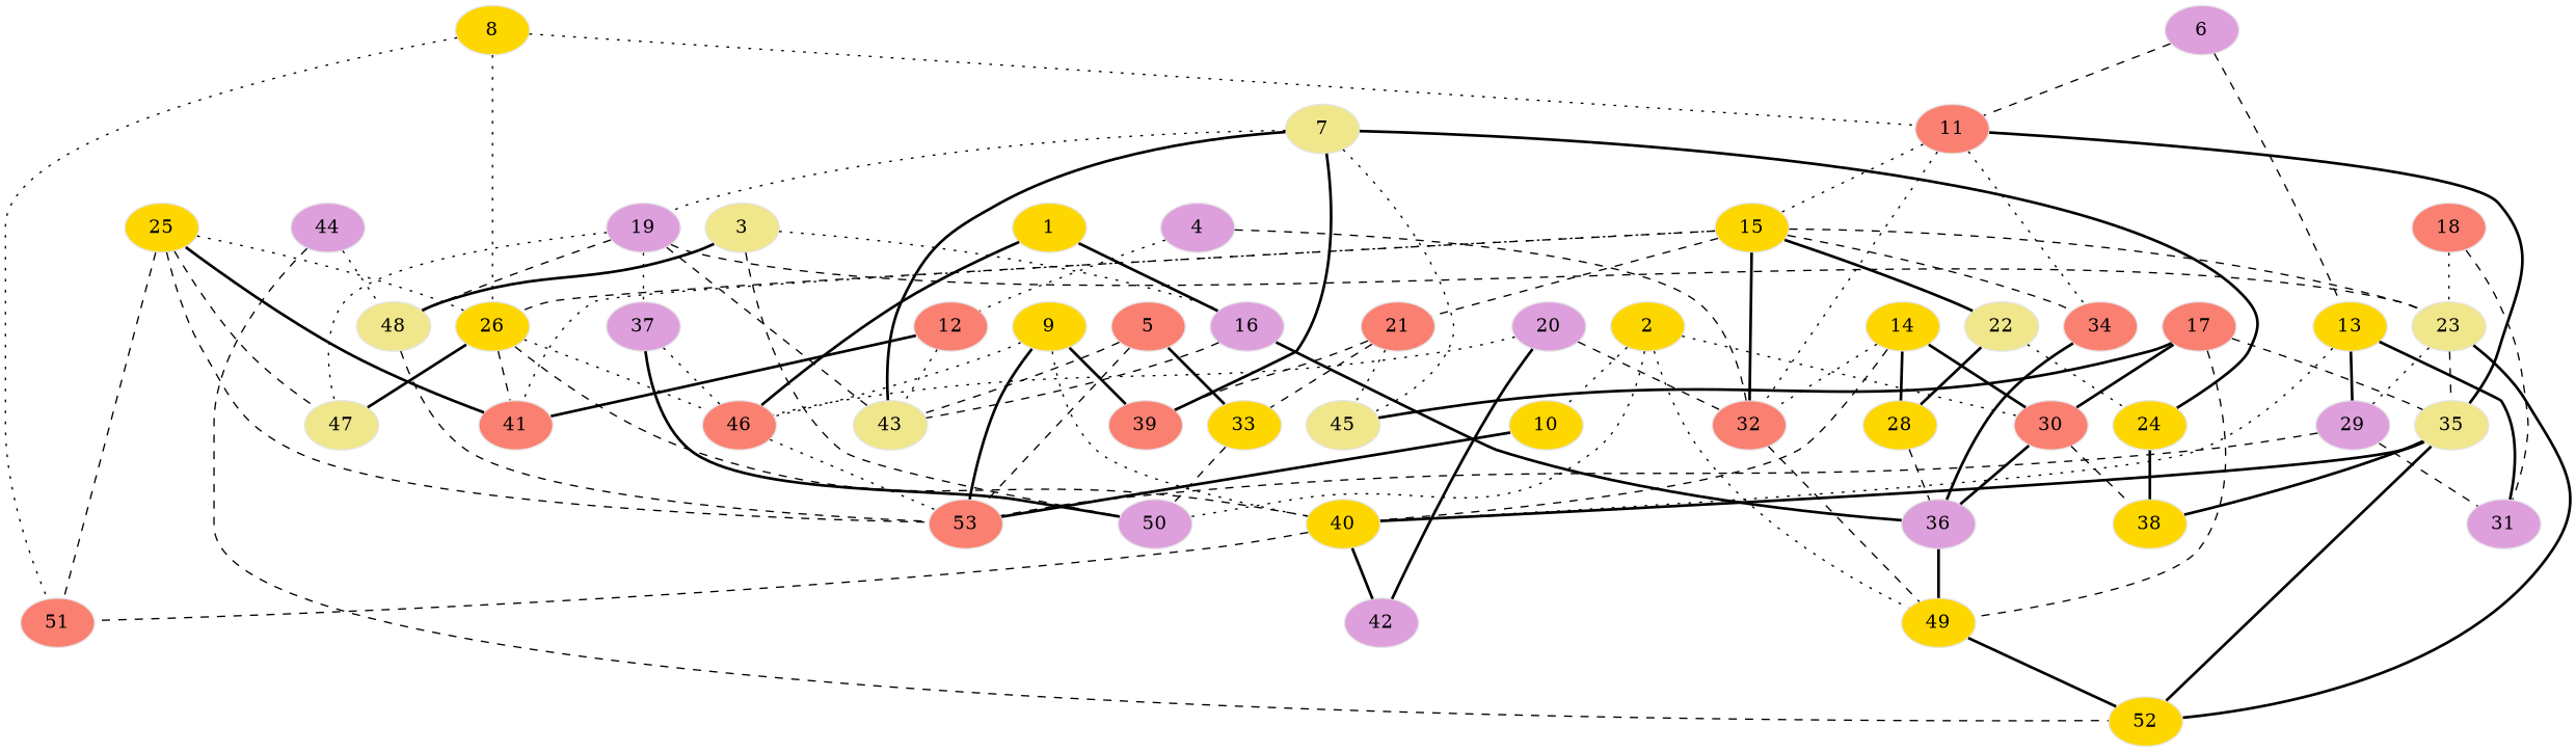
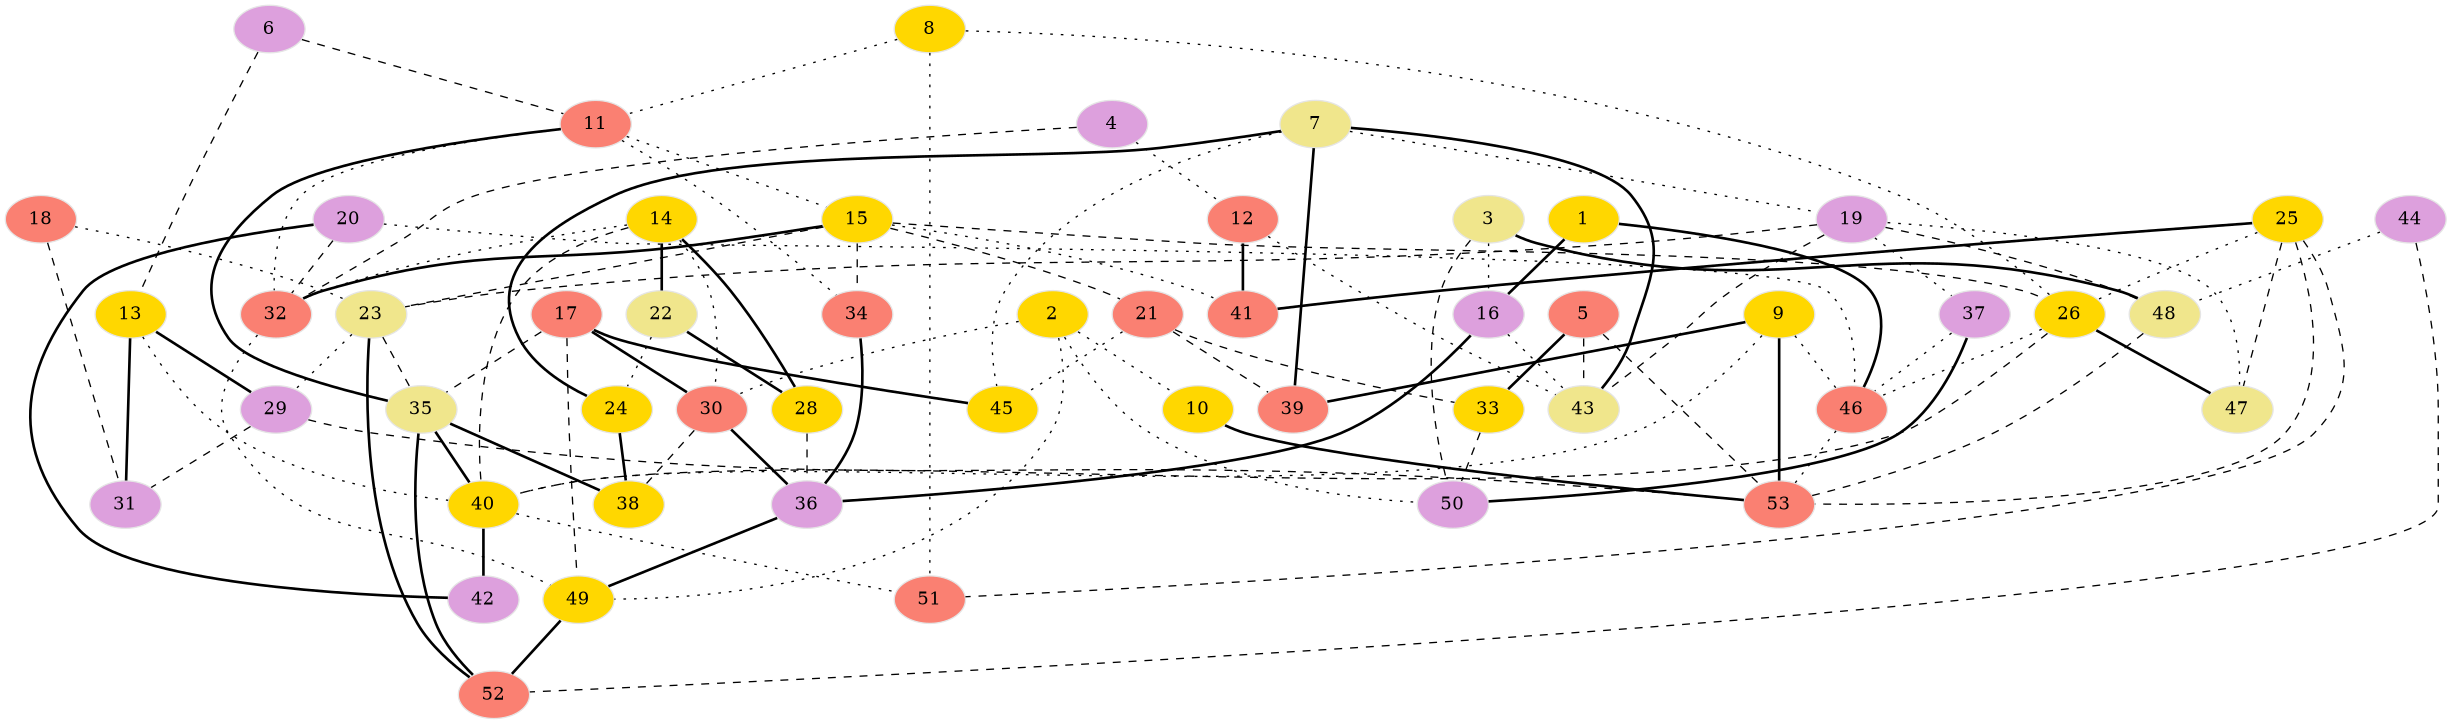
  graph {
    node [color=gray90 fillcolor=gold style=filled]
    edge [style=dotted]
    16 [fillcolor=plum]
    1
    46 [fillcolor=salmon]
    43 [fillcolor=khaki]
    36 [fillcolor=plum]
    53 [fillcolor=salmon]
    2
    10
    30 [fillcolor=salmon]
    49
    50 [fillcolor=plum]
    38
-   52
+   52 [fillcolor=salmon]
    3 [fillcolor=khaki]
    48 [fillcolor=khaki]
    4 [fillcolor=plum]
    12 [fillcolor=salmon]
    32 [fillcolor=salmon]
    41 [fillcolor=salmon]
    5 [fillcolor=salmon]
    33
    6 [fillcolor=plum]
    11 [fillcolor=salmon]
    13
    15
    34 [fillcolor=salmon]
    35 [fillcolor=khaki]
    40
    29 [fillcolor=plum]
    31 [fillcolor=plum]
    7 [fillcolor=khaki]
    19 [fillcolor=plum]
    24
    39 [fillcolor=salmon]
-   45 [fillcolor=khaki]
+   45
    23 [fillcolor=khaki]
    37 [fillcolor=plum]
    47 [fillcolor=khaki]
    8
    26
    51 [fillcolor=salmon]
    9
    42 [fillcolor=plum]
    21 [fillcolor=salmon]
    22 [fillcolor=khaki]
    14
    28
    17 [fillcolor=salmon]
    18 [fillcolor=salmon]
    20 [fillcolor=plum]
    25
    44 [fillcolor=plum]
-   16 -- 43 [style=dashed]
+   16 -- 43
    16 -- 36 [style=bold]
    1 -- 16 [style=bold]
    1 -- 46 [style=bold]
    46 -- 53
    36 -- 49 [style=bold]
    2 -- 10
    2 -- 30
    2 -- 49
    2 -- 50
    10 -- 53 [style=bold]
    30 -- 36 [style=bold]
    30 -- 38 [style=dashed]
    49 -- 52 [style=bold]
    3 -- 16
    3 -- 50 [style=dashed]
    3 -- 48 [style=bold]
    48 -- 53 [style=dashed]
    4 -- 12
    4 -- 32 [style=dashed]
    12 -- 43
    12 -- 41 [style=bold]
-   32 -- 49 [style=dashed]
+   32 -- 49
    5 -- 43 [style=dashed]
    5 -- 53 [style=dashed]
    5 -- 33 [style=bold]
    33 -- 50 [style=dashed]
    6 -- 11 [style=dashed]
    6 -- 13 [style=dashed]
    11 -- 32
    11 -- 15
    11 -- 34
    11 -- 35 [style=bold]
    13 -- 40
    13 -- 29 [style=bold]
    13 -- 31 [style=bold]
    15 -- 32 [style=bold]
    15 -- 41
    15 -- 34 [style=dashed]
    15 -- 23 [style=dashed]
    15 -- 26 [style=dashed]
    15 -- 21 [style=dashed]
-   15 -- 22 [style=bold]
+   14 -- 22 [style=bold]
    34 -- 36 [style=bold]
    35 -- 38 [style=bold]
    35 -- 52 [style=bold]
    35 -- 40 [style=bold]
-   40 -- 51 [style=dashed]
+   40 -- 51
    40 -- 42 [style=bold]
    29 -- 53 [style=dashed]
    29 -- 31 [style=dashed]
    7 -- 43 [style=bold]
    7 -- 19
    7 -- 24 [style=bold]
    7 -- 39 [style=bold]
    7 -- 45
    19 -- 43 [style=dashed]
    19 -- 48 [style=dashed]
    19 -- 23 [style=dashed]
    19 -- 37
    19 -- 47
    24 -- 38 [style=bold]
    23 -- 52 [style=bold]
    23 -- 35 [style=dashed]
    23 -- 29
    37 -- 46
    37 -- 50 [style=bold]
    8 -- 11
    8 -- 26
    8 -- 51
    26 -- 46
-   26 -- 41 [style=dashed]
    26 -- 40 [style=dashed]
    26 -- 47 [style=bold]
    9 -- 46
    9 -- 53 [style=bold]
    9 -- 40
    9 -- 39 [style=bold]
    21 -- 33 [style=dashed]
    21 -- 39 [style=dashed]
    21 -- 45
    22 -- 24
    22 -- 28 [style=bold]
-   14 -- 30 [style=bold]
+   14 -- 30
    14 -- 32
    14 -- 40 [style=dashed]
    14 -- 28 [style=bold]
    28 -- 36 [style=dashed]
    17 -- 30 [style=bold]
    17 -- 49 [style=dashed]
    17 -- 35 [style=dashed]
    17 -- 45 [style=bold]
    18 -- 31 [style=dashed]
    18 -- 23
    20 -- 46
    20 -- 32 [style=dashed]
    20 -- 42 [style=bold]
    25 -- 53 [style=dashed]
    25 -- 41 [style=bold]
    25 -- 47 [style=dashed]
    25 -- 26
    25 -- 51 [style=dashed]
    44 -- 52 [style=dashed]
    44 -- 48
  }
